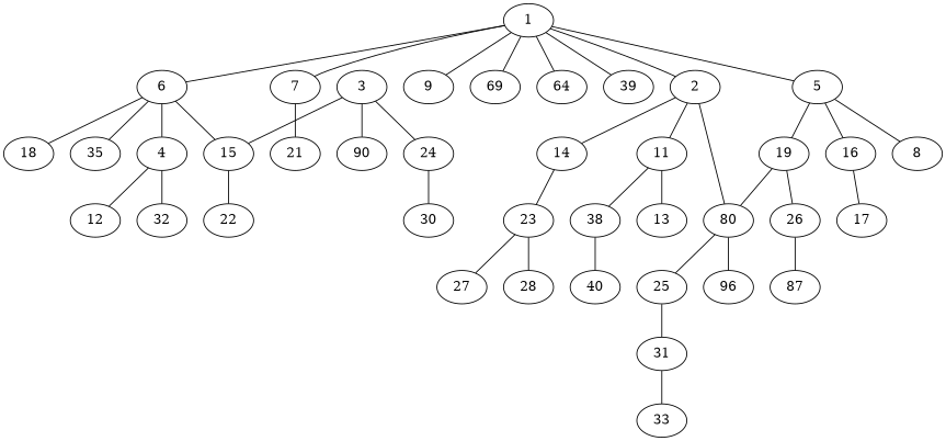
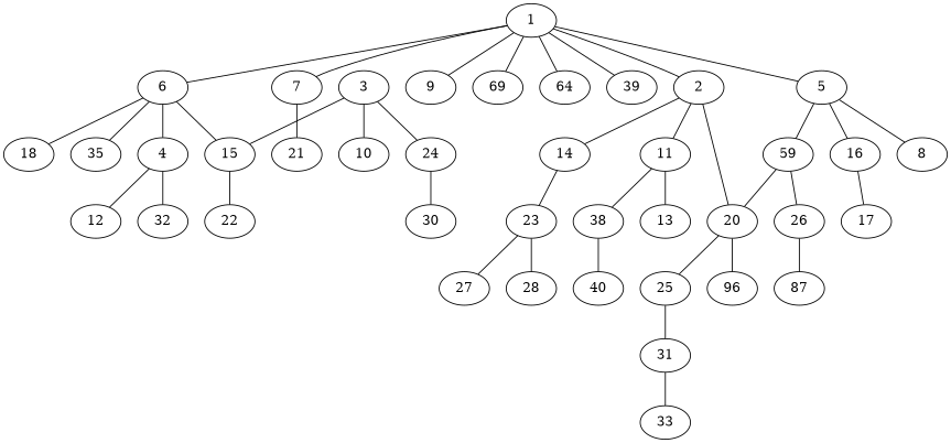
  graph {
    1
    2
    5
    6
    7
    9
    n7 [label=69]
    n8 [label=64]
    39
    11
    14
-   20 [label=80]
+   20
    3
-   10 [label=90]
+   10
    15
    24
    4
    12
    32
    8
    16
-   19
+   19 [label=59]
    18
    35
    21
    13
    38
    23
    25
    n30 [label=96]
    22
    30
    17
    26
    40
    27
    28
    31
    n39 [label=87]
    33
    1 -- 2
    1 -- 5
    1 -- 6
    1 -- 7
    1 -- 9
    1 -- n7
    1 -- n8
    1 -- 39
    2 -- 11
    2 -- 14
    2 -- 20
    5 -- 8
    5 -- 16
    5 -- 19
    6 -- 15
    6 -- 4
    6 -- 18
    6 -- 35
    7 -- 21
    11 -- 13
    11 -- 38
    14 -- 23
    20 -- 25
    20 -- n30
    3 -- 10
    3 -- 15
    3 -- 24
    15 -- 22
    24 -- 30
    4 -- 12
    4 -- 32
    16 -- 17
    19 -- 20
    19 -- 26
    38 -- 40
    23 -- 27
    23 -- 28
    25 -- 31
    26 -- n39
    31 -- 33
  }
